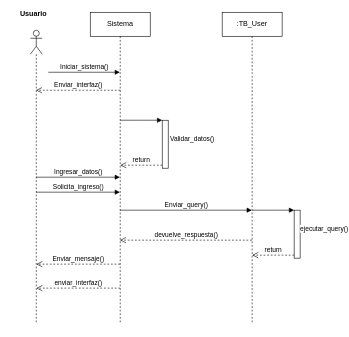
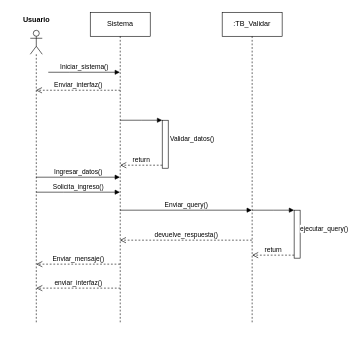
  <mxCell id="0" />
  <mxCell id="1" parent="0" />
  <mxCell id="2" value="" style="shape=umlLifeline;perimeter=lifelinePerimeter;whiteSpace=wrap;html=1;container=1;dropTarget=0;collapsible=0;recursiveResize=0;outlineConnect=0;portConstraint=eastwest;newEdgeStyle={&quot;edgeStyle&quot;:&quot;elbowEdgeStyle&quot;,&quot;elbow&quot;:&quot;vertical&quot;,&quot;curved&quot;:0,&quot;rounded&quot;:0};participant=umlActor;" vertex="1" parent="1"><mxGeometry x="50" y="50" width="20" height="490" as="geometry" /></mxCell>
- <mxCell id="3" value="Usuario" style="text;align=center;fontStyle=1;verticalAlign=middle;spacingLeft=3;spacingRight=3;strokeColor=none;rotatable=0;points=[[0,0.5],[1,0.5]];portConstraint=eastwest;html=1;" vertex="1" parent="1"><mxGeometry x="15" y="10" width="80" height="26" as="geometry" /></mxCell>
+ <mxCell id="3" value="Usuario" style="text;align=center;fontStyle=1;verticalAlign=middle;spacingLeft=3;spacingRight=3;strokeColor=none;rotatable=0;points=[[0,0.5],[1,0.5]];portConstraint=eastwest;html=1;" vertex="1" parent="1"><mxGeometry x="20" y="20" width="80" height="26" as="geometry" /></mxCell>
  <mxCell id="4" value="Sistema" style="shape=umlLifeline;perimeter=lifelinePerimeter;whiteSpace=wrap;html=1;container=1;dropTarget=0;collapsible=0;recursiveResize=0;outlineConnect=0;portConstraint=eastwest;newEdgeStyle={&quot;edgeStyle&quot;:&quot;elbowEdgeStyle&quot;,&quot;elbow&quot;:&quot;vertical&quot;,&quot;curved&quot;:0,&quot;rounded&quot;:0};" vertex="1" parent="1"><mxGeometry x="150" y="20" width="100" height="520" as="geometry" /></mxCell>
  <mxCell id="5" value="Iniciar_sistema()" style="html=1;verticalAlign=bottom;endArrow=block;edgeStyle=elbowEdgeStyle;elbow=vertical;curved=0;rounded=0;" edge="1" parent="1" target="4"><mxGeometry width="80" relative="1" as="geometry"><mxPoint x="80" y="120" as="sourcePoint" /><mxPoint x="160" y="120" as="targetPoint" /></mxGeometry></mxCell>
  <mxCell id="6" value="Enviar_interfaz()" style="html=1;verticalAlign=bottom;endArrow=open;dashed=1;endSize=8;edgeStyle=elbowEdgeStyle;elbow=vertical;curved=0;rounded=0;" edge="1" parent="1" target="2"><mxGeometry relative="1" as="geometry"><mxPoint x="200" y="150" as="sourcePoint" /><mxPoint x="80" y="150" as="targetPoint" /></mxGeometry></mxCell>
  <mxCell id="7" value="Ingresar_datos()" style="html=1;verticalAlign=bottom;endArrow=block;edgeStyle=elbowEdgeStyle;elbow=vertical;curved=0;rounded=0;" edge="1" parent="1" source="2" target="4"><mxGeometry width="80" relative="1" as="geometry"><mxPoint x="90" y="199.5" as="sourcePoint" /><mxPoint x="170" y="199.5" as="targetPoint" /></mxGeometry></mxCell>
  <mxCell id="8" value="" style="html=1;points=[];perimeter=orthogonalPerimeter;outlineConnect=0;targetShapes=umlLifeline;portConstraint=eastwest;newEdgeStyle={&quot;edgeStyle&quot;:&quot;elbowEdgeStyle&quot;,&quot;elbow&quot;:&quot;vertical&quot;,&quot;curved&quot;:0,&quot;rounded&quot;:0};" vertex="1" parent="1"><mxGeometry x="270" y="200" width="10" height="80" as="geometry" /></mxCell>
  <mxCell id="9" value="Validar_datos()" style="html=1;verticalAlign=bottom;endArrow=block;edgeStyle=elbowEdgeStyle;elbow=vertical;curved=0;rounded=0;" edge="1" target="8" parent="1"><mxGeometry x="1" y="-64" relative="1" as="geometry"><mxPoint x="200" y="200" as="sourcePoint" /><mxPoint x="50" y="-24" as="offset" /></mxGeometry></mxCell>
  <mxCell id="10" value="return" style="html=1;verticalAlign=bottom;endArrow=open;dashed=1;endSize=8;edgeStyle=elbowEdgeStyle;elbow=vertical;curved=0;rounded=0;" edge="1" source="8" parent="1"><mxGeometry relative="1" as="geometry"><mxPoint x="200" y="275" as="targetPoint" /><mxPoint as="offset" /></mxGeometry></mxCell>
  <mxCell id="11" value="Solicita_ingreso()" style="html=1;verticalAlign=bottom;endArrow=block;edgeStyle=elbowEdgeStyle;elbow=vertical;curved=0;rounded=0;" edge="1" parent="1" target="4"><mxGeometry width="80" relative="1" as="geometry"><mxPoint x="60" y="320" as="sourcePoint" /><mxPoint x="140" y="320" as="targetPoint" /></mxGeometry></mxCell>
- <mxCell id="12" value=":TB_User" style="shape=umlLifeline;perimeter=lifelinePerimeter;whiteSpace=wrap;html=1;container=1;dropTarget=0;collapsible=0;recursiveResize=0;outlineConnect=0;portConstraint=eastwest;newEdgeStyle={&quot;edgeStyle&quot;:&quot;elbowEdgeStyle&quot;,&quot;elbow&quot;:&quot;vertical&quot;,&quot;curved&quot;:0,&quot;rounded&quot;:0};" vertex="1" parent="1"><mxGeometry x="370" y="20" width="100" height="520" as="geometry" /></mxCell>
+ <mxCell id="12" value=":TB_Validar" style="shape=umlLifeline;perimeter=lifelinePerimeter;whiteSpace=wrap;html=1;container=1;dropTarget=0;collapsible=0;recursiveResize=0;outlineConnect=0;portConstraint=eastwest;newEdgeStyle={&quot;edgeStyle&quot;:&quot;elbowEdgeStyle&quot;,&quot;elbow&quot;:&quot;vertical&quot;,&quot;curved&quot;:0,&quot;rounded&quot;:0};" vertex="1" parent="1"><mxGeometry x="370" y="20" width="100" height="520" as="geometry" /></mxCell>
  <mxCell id="13" value="Enviar_query()" style="html=1;verticalAlign=bottom;endArrow=block;edgeStyle=elbowEdgeStyle;elbow=vertical;curved=0;rounded=0;" edge="1" parent="1" source="4" target="12"><mxGeometry width="80" relative="1" as="geometry"><mxPoint x="270" y="350" as="sourcePoint" /><mxPoint x="370" y="210" as="targetPoint" /><Array as="points"><mxPoint x="340" y="350" /><mxPoint x="360" y="380" /></Array></mxGeometry></mxCell>
  <mxCell id="14" value="" style="html=1;points=[];perimeter=orthogonalPerimeter;outlineConnect=0;targetShapes=umlLifeline;portConstraint=eastwest;newEdgeStyle={&quot;edgeStyle&quot;:&quot;elbowEdgeStyle&quot;,&quot;elbow&quot;:&quot;vertical&quot;,&quot;curved&quot;:0,&quot;rounded&quot;:0};" vertex="1" parent="1"><mxGeometry x="490" y="350" width="10" height="80" as="geometry" /></mxCell>
  <mxCell id="15" value="ejecutar_query()" style="html=1;verticalAlign=bottom;endArrow=block;edgeStyle=elbowEdgeStyle;elbow=vertical;curved=0;rounded=0;" edge="1" target="14" parent="1"><mxGeometry x="1" y="-64" relative="1" as="geometry"><mxPoint x="420" y="350" as="sourcePoint" /><mxPoint x="50" y="-24" as="offset" /></mxGeometry></mxCell>
  <mxCell id="16" value="return" style="html=1;verticalAlign=bottom;endArrow=open;dashed=1;endSize=8;edgeStyle=elbowEdgeStyle;elbow=vertical;curved=0;rounded=0;" edge="1" source="14" parent="1"><mxGeometry relative="1" as="geometry"><mxPoint x="420" y="425" as="targetPoint" /></mxGeometry></mxCell>
  <mxCell id="17" value="devuelve_respuesta()" style="html=1;verticalAlign=bottom;endArrow=open;dashed=1;endSize=8;edgeStyle=elbowEdgeStyle;elbow=vertical;curved=0;rounded=0;" edge="1" parent="1" source="12" target="4"><mxGeometry relative="1" as="geometry"><mxPoint x="370" y="410" as="sourcePoint" /><mxPoint x="290" y="410" as="targetPoint" /><Array as="points"><mxPoint x="360" y="400" /></Array></mxGeometry></mxCell>
  <mxCell id="18" value="Enviar_mensaje()" style="html=1;verticalAlign=bottom;endArrow=open;dashed=1;endSize=8;edgeStyle=elbowEdgeStyle;elbow=vertical;curved=0;rounded=0;" edge="1" parent="1" source="4"><mxGeometry relative="1" as="geometry"><mxPoint x="140" y="440" as="sourcePoint" /><mxPoint x="60" y="440" as="targetPoint" /></mxGeometry></mxCell>
  <mxCell id="19" value="enviar_interfaz()" style="html=1;verticalAlign=bottom;endArrow=open;dashed=1;endSize=8;edgeStyle=elbowEdgeStyle;elbow=vertical;curved=0;rounded=0;" edge="1" parent="1"><mxGeometry relative="1" as="geometry"><mxPoint x="200" y="480" as="sourcePoint" /><mxPoint x="60" y="480" as="targetPoint" /></mxGeometry></mxCell>
